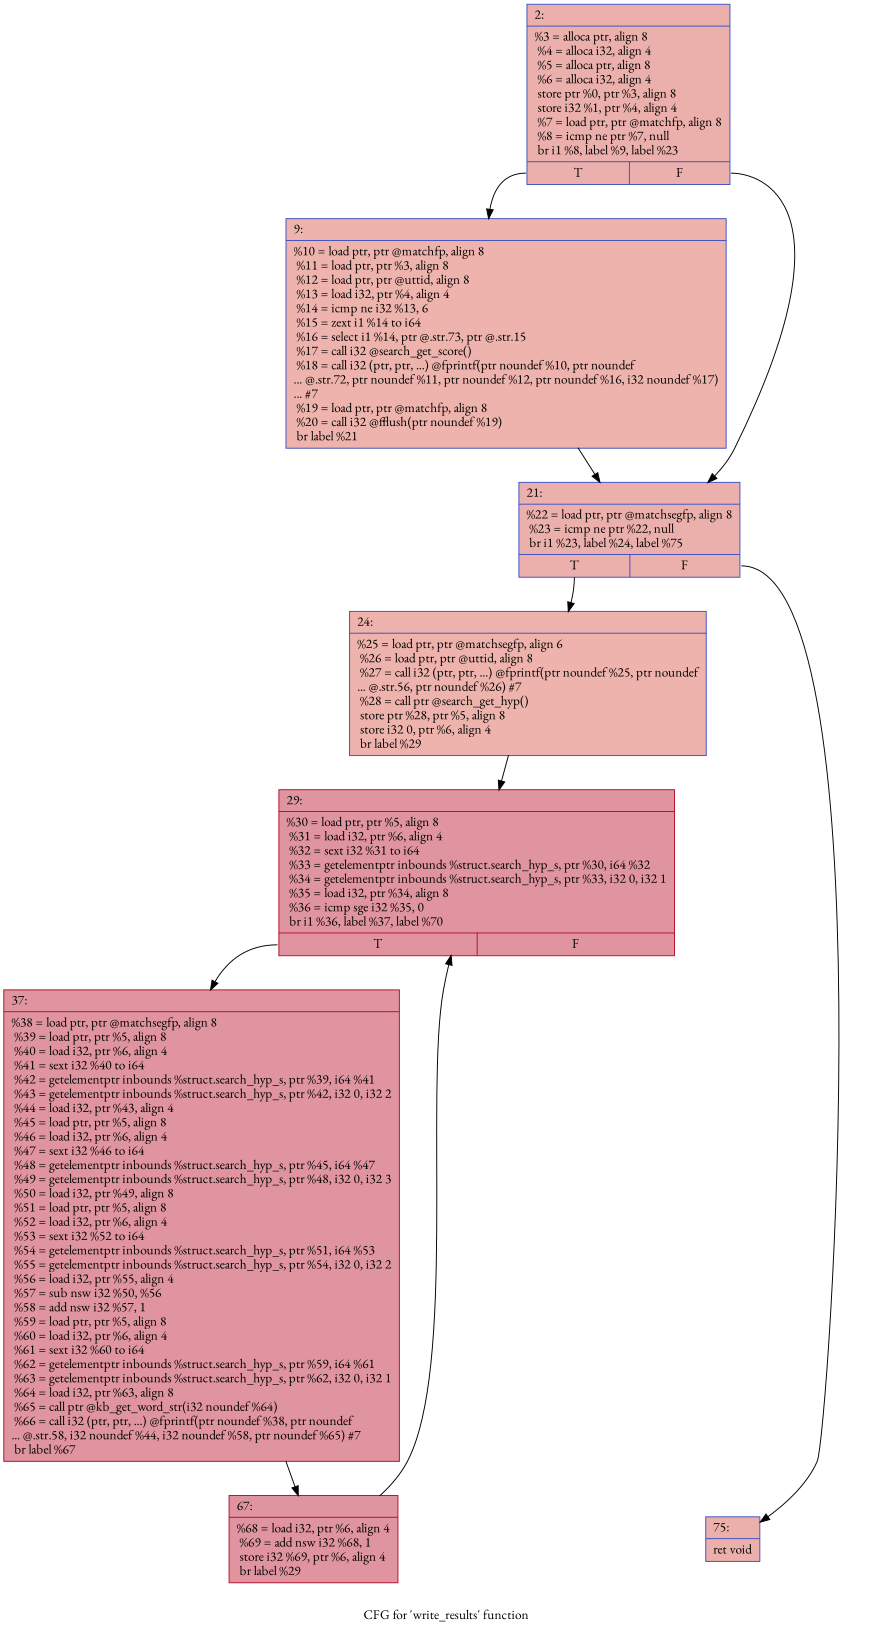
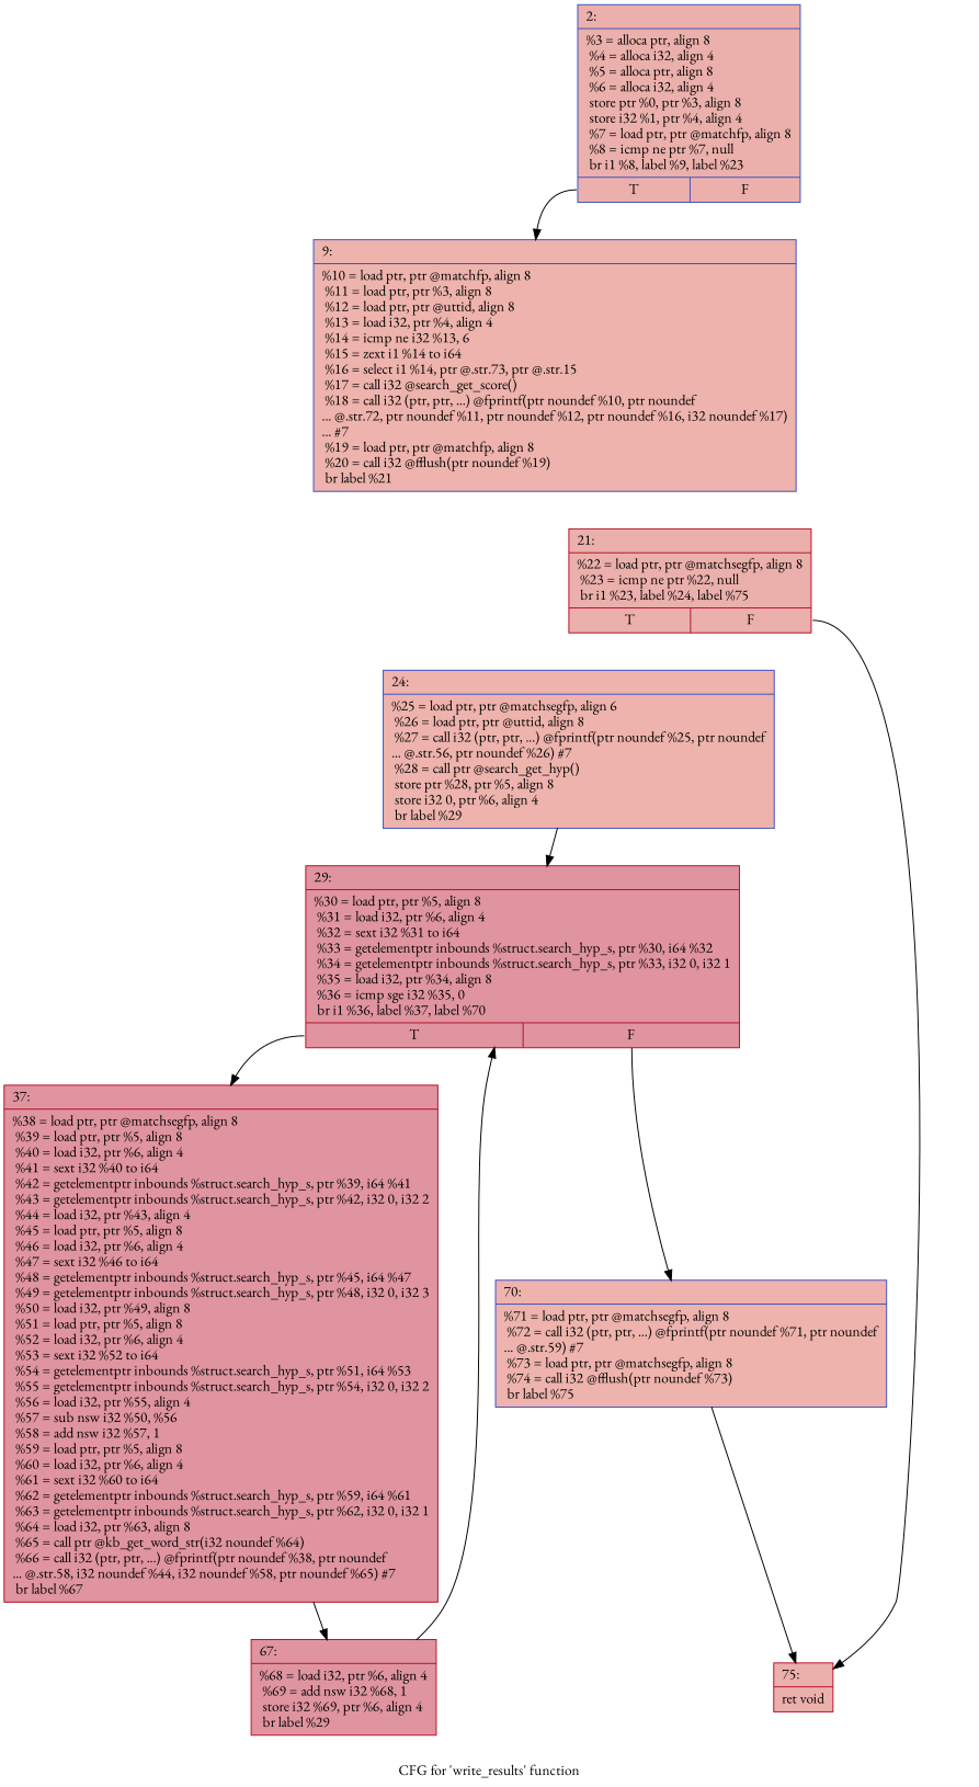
  digraph {
    fontname="EB Garamond"
    label="CFG for 'write_results' function"
    node [color="#3d50c3ff" fillcolor="#d24b4070" fontname="EB Garamond" shape=record style=filled]
    edge [fontname="EB Garamond"]
    n1 [label="{2:\l|  %3 = alloca ptr, align 8\l  %4 = alloca i32, align 4\l  %5 = alloca ptr, align 8\l  %6 = alloca i32, align 4\l  store ptr %0, ptr %3, align 8\l  store i32 %1, ptr %4, align 4\l  %7 = load ptr, ptr @matchfp, align 8\l  %8 = icmp ne ptr %7, null\l  br i1 %8, label %9, label %23\l|{<s0>T|<s1>F}}"]
    n2 [fillcolor="#d6524470" label="{9:\l|  %10 = load ptr, ptr @matchfp, align 8\l  %11 = load ptr, ptr %3, align 8\l  %12 = load ptr, ptr @uttid, align 8\l  %13 = load i32, ptr %4, align 4\l  %14 = icmp ne i32 %13, 6\l  %15 = zext i1 %14 to i64\l  %16 = select i1 %14, ptr @.str.73, ptr @.str.15\l  %17 = call i32 @search_get_score()\l  %18 = call i32 (ptr, ptr, ...) @fprintf(ptr noundef %10, ptr noundef\l... @.str.72, ptr noundef %11, ptr noundef %12, ptr noundef %16, i32 noundef %17)\l... #7\l  %19 = load ptr, ptr @matchfp, align 8\l  %20 = call i32 @fflush(ptr noundef %19)\l  br label %21\l}"]
-   n3 [label="{21:\l|  %22 = load ptr, ptr @matchsegfp, align 8\l  %23 = icmp ne ptr %22, null\l  br i1 %23, label %24, label %75\l|{<s0>T|<s1>F}}"]
+   n3 [color="#b70d28ff" label="{21:\l|  %22 = load ptr, ptr @matchsegfp, align 8\l  %23 = icmp ne ptr %22, null\l  br i1 %23, label %24, label %75\l|{<s0>T|<s1>F}}"]
    n4 [fillcolor="#d6524470" label="{24:\l|  %25 = load ptr, ptr @matchsegfp, align 6\l  %26 = load ptr, ptr @uttid, align 8\l  %27 = call i32 (ptr, ptr, ...) @fprintf(ptr noundef %25, ptr noundef\l... @.str.56, ptr noundef %26) #7\l  %28 = call ptr @search_get_hyp()\l  store ptr %28, ptr %5, align 8\l  store i32 0, ptr %6, align 4\l  br label %29\l}"]
-   n5 [label="{75:\l|  ret void\l}"]
+   n5 [color="#b70d28ff" label="{75:\l|  ret void\l}"]
    n6 [color="#b70d28ff" fillcolor="#b70d2870" label="{29:\l|  %30 = load ptr, ptr %5, align 8\l  %31 = load i32, ptr %6, align 4\l  %32 = sext i32 %31 to i64\l  %33 = getelementptr inbounds %struct.search_hyp_s, ptr %30, i64 %32\l  %34 = getelementptr inbounds %struct.search_hyp_s, ptr %33, i32 0, i32 1\l  %35 = load i32, ptr %34, align 8\l  %36 = icmp sge i32 %35, 0\l  br i1 %36, label %37, label %70\l|{<s0>T|<s1>F}}"]
    n7 [color="#b70d28ff" fillcolor="#b70d2870" label="{37:\l|  %38 = load ptr, ptr @matchsegfp, align 8\l  %39 = load ptr, ptr %5, align 8\l  %40 = load i32, ptr %6, align 4\l  %41 = sext i32 %40 to i64\l  %42 = getelementptr inbounds %struct.search_hyp_s, ptr %39, i64 %41\l  %43 = getelementptr inbounds %struct.search_hyp_s, ptr %42, i32 0, i32 2\l  %44 = load i32, ptr %43, align 4\l  %45 = load ptr, ptr %5, align 8\l  %46 = load i32, ptr %6, align 4\l  %47 = sext i32 %46 to i64\l  %48 = getelementptr inbounds %struct.search_hyp_s, ptr %45, i64 %47\l  %49 = getelementptr inbounds %struct.search_hyp_s, ptr %48, i32 0, i32 3\l  %50 = load i32, ptr %49, align 8\l  %51 = load ptr, ptr %5, align 8\l  %52 = load i32, ptr %6, align 4\l  %53 = sext i32 %52 to i64\l  %54 = getelementptr inbounds %struct.search_hyp_s, ptr %51, i64 %53\l  %55 = getelementptr inbounds %struct.search_hyp_s, ptr %54, i32 0, i32 2\l  %56 = load i32, ptr %55, align 4\l  %57 = sub nsw i32 %50, %56\l  %58 = add nsw i32 %57, 1\l  %59 = load ptr, ptr %5, align 8\l  %60 = load i32, ptr %6, align 4\l  %61 = sext i32 %60 to i64\l  %62 = getelementptr inbounds %struct.search_hyp_s, ptr %59, i64 %61\l  %63 = getelementptr inbounds %struct.search_hyp_s, ptr %62, i32 0, i32 1\l  %64 = load i32, ptr %63, align 8\l  %65 = call ptr @kb_get_word_str(i32 noundef %64)\l  %66 = call i32 (ptr, ptr, ...) @fprintf(ptr noundef %38, ptr noundef\l... @.str.58, i32 noundef %44, i32 noundef %58, ptr noundef %65) #7\l  br label %67\l}"]
+   n8 [fillcolor="#d6524470" label="{70:\l|  %71 = load ptr, ptr @matchsegfp, align 8\l  %72 = call i32 (ptr, ptr, ...) @fprintf(ptr noundef %71, ptr noundef\l... @.str.59) #7\l  %73 = load ptr, ptr @matchsegfp, align 8\l  %74 = call i32 @fflush(ptr noundef %73)\l  br label %75\l}"]
    n9 [color="#b70d28ff" fillcolor="#b70d2870" label="{67:\l|  %68 = load i32, ptr %6, align 4\l  %69 = add nsw i32 %68, 1\l  store i32 %69, ptr %6, align 4\l  br label %29\l}"]
    n1 -> n2 [tailport=s0]
-   n1 -> n3 [tailport=s1]
-   n2 -> n3
-   n3 -> n4 [tailport=s0]
    n3 -> n5 [tailport=s1]
    n4 -> n6
    n6 -> n7 [tailport=s0]
+   n6 -> n8 [tailport=s1]
    n7 -> n9
+   n8 -> n5
    n9 -> n6
  }
